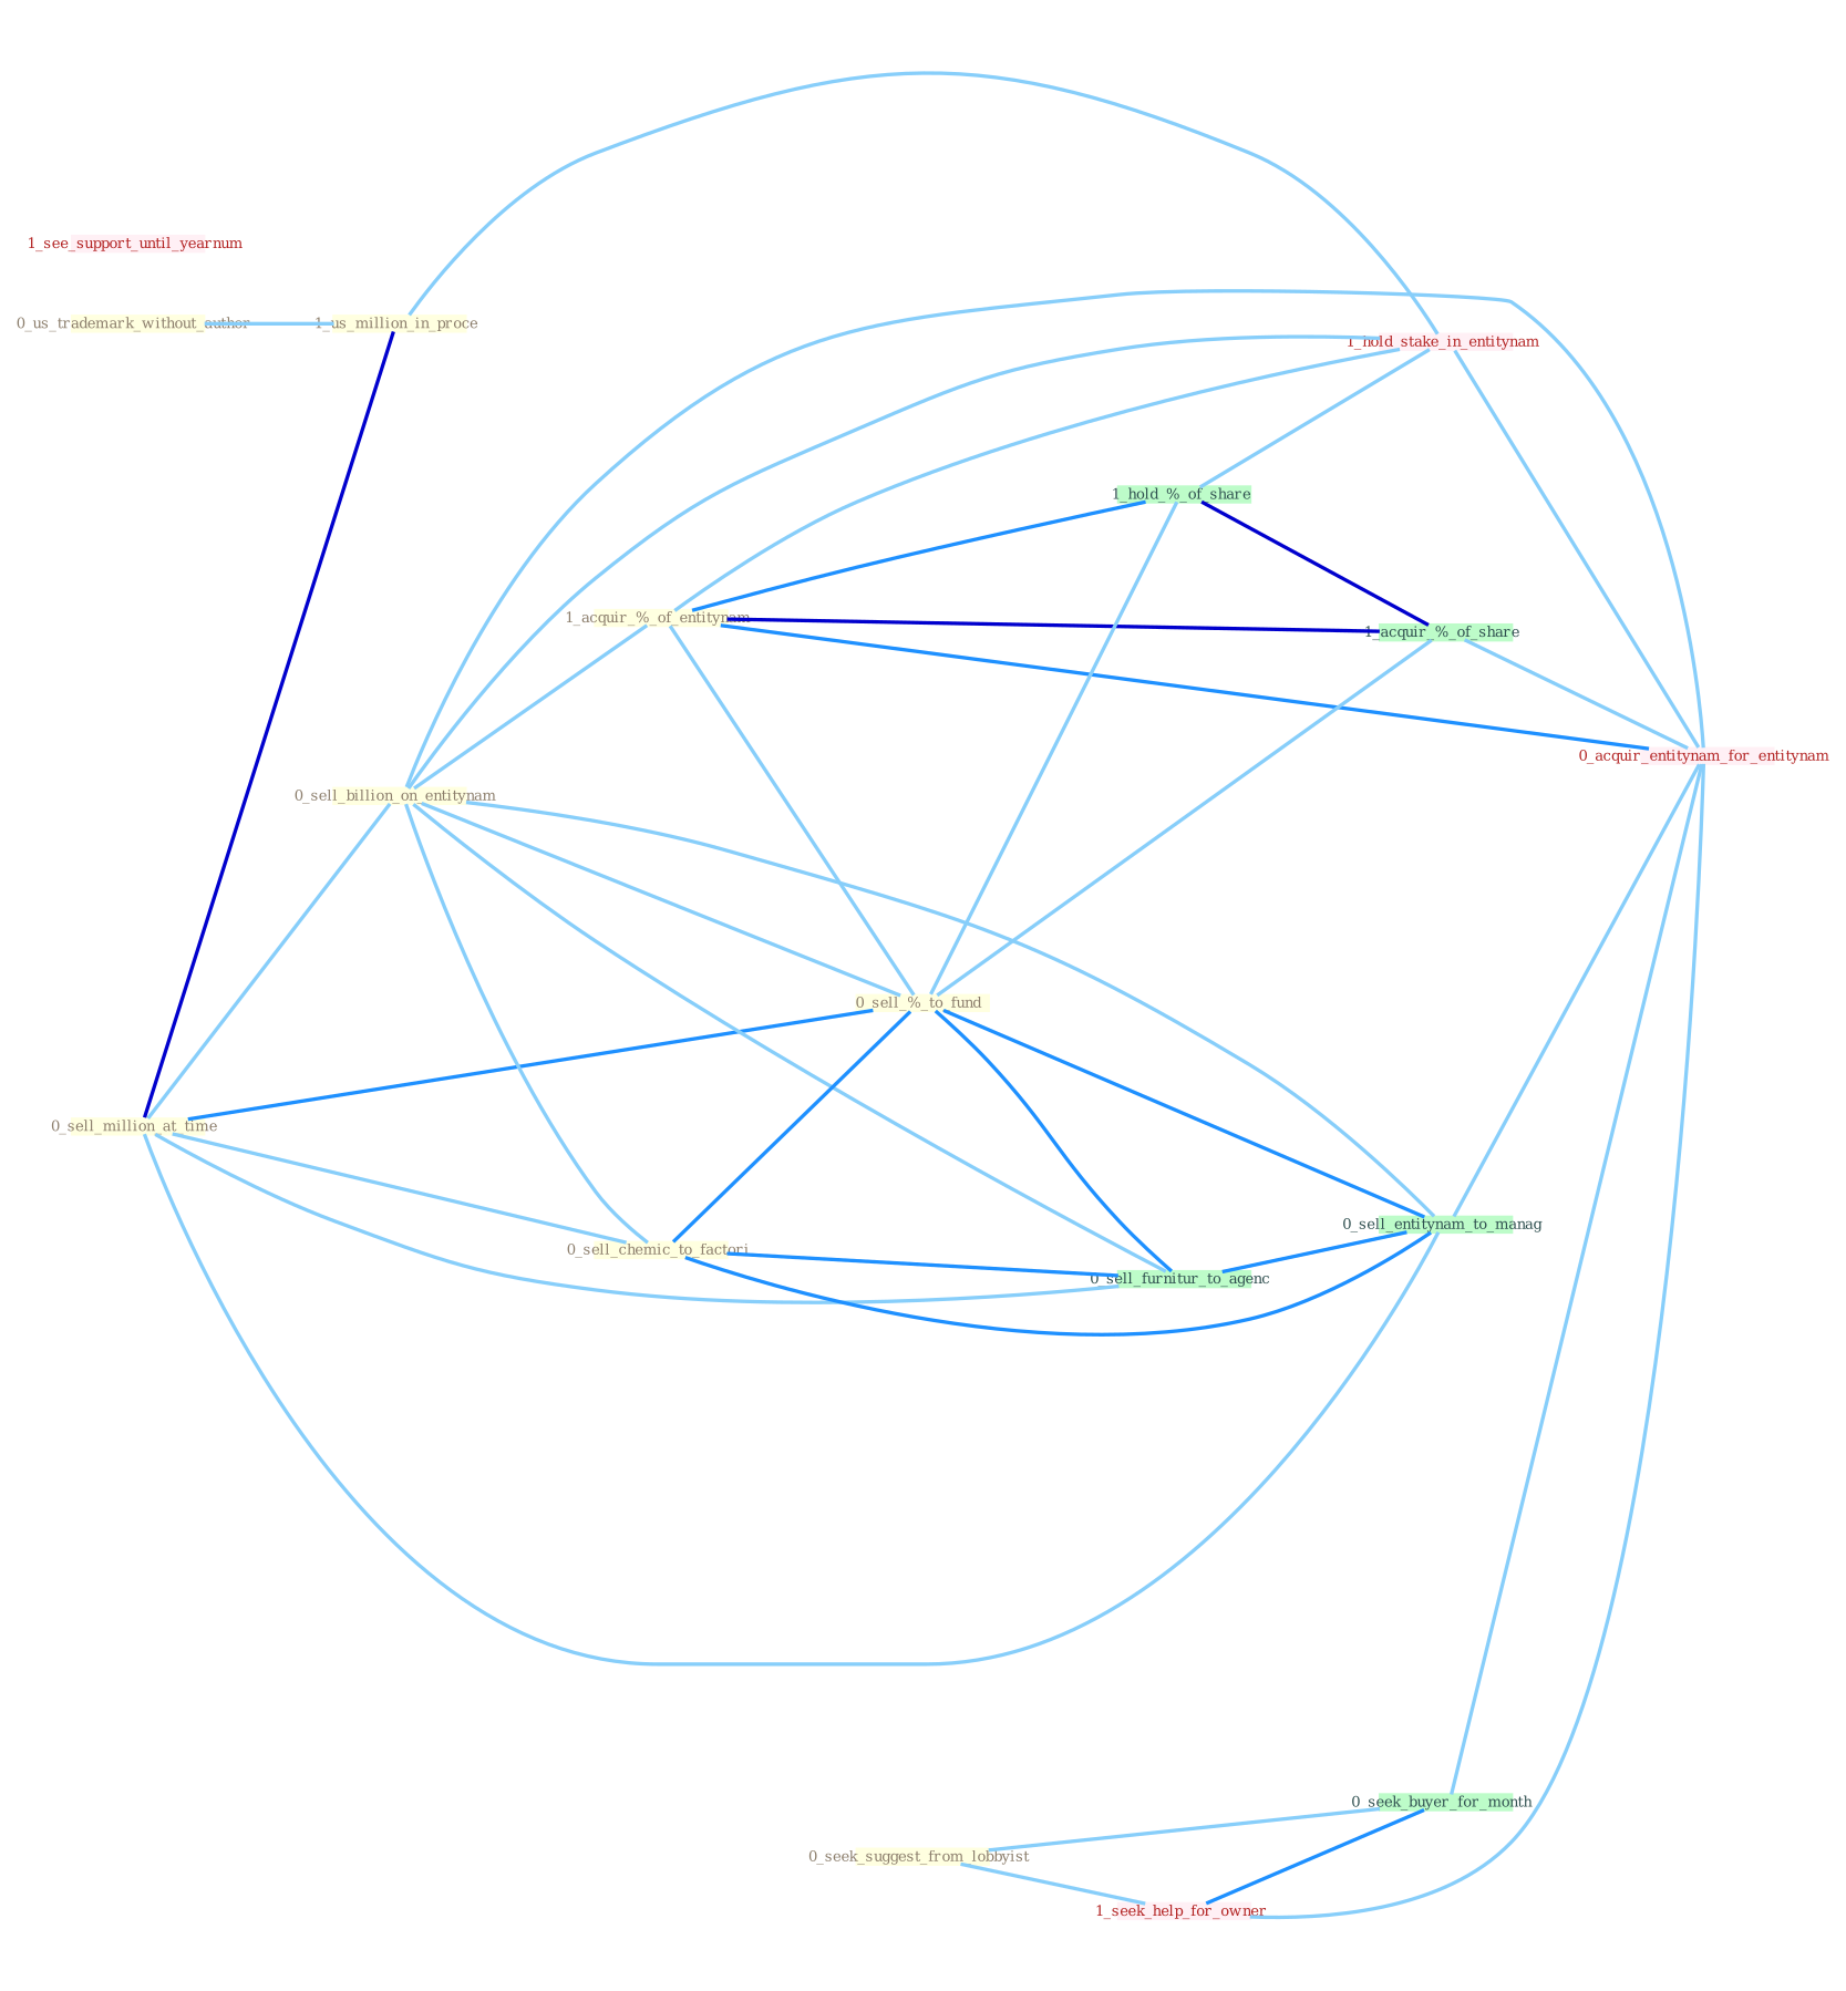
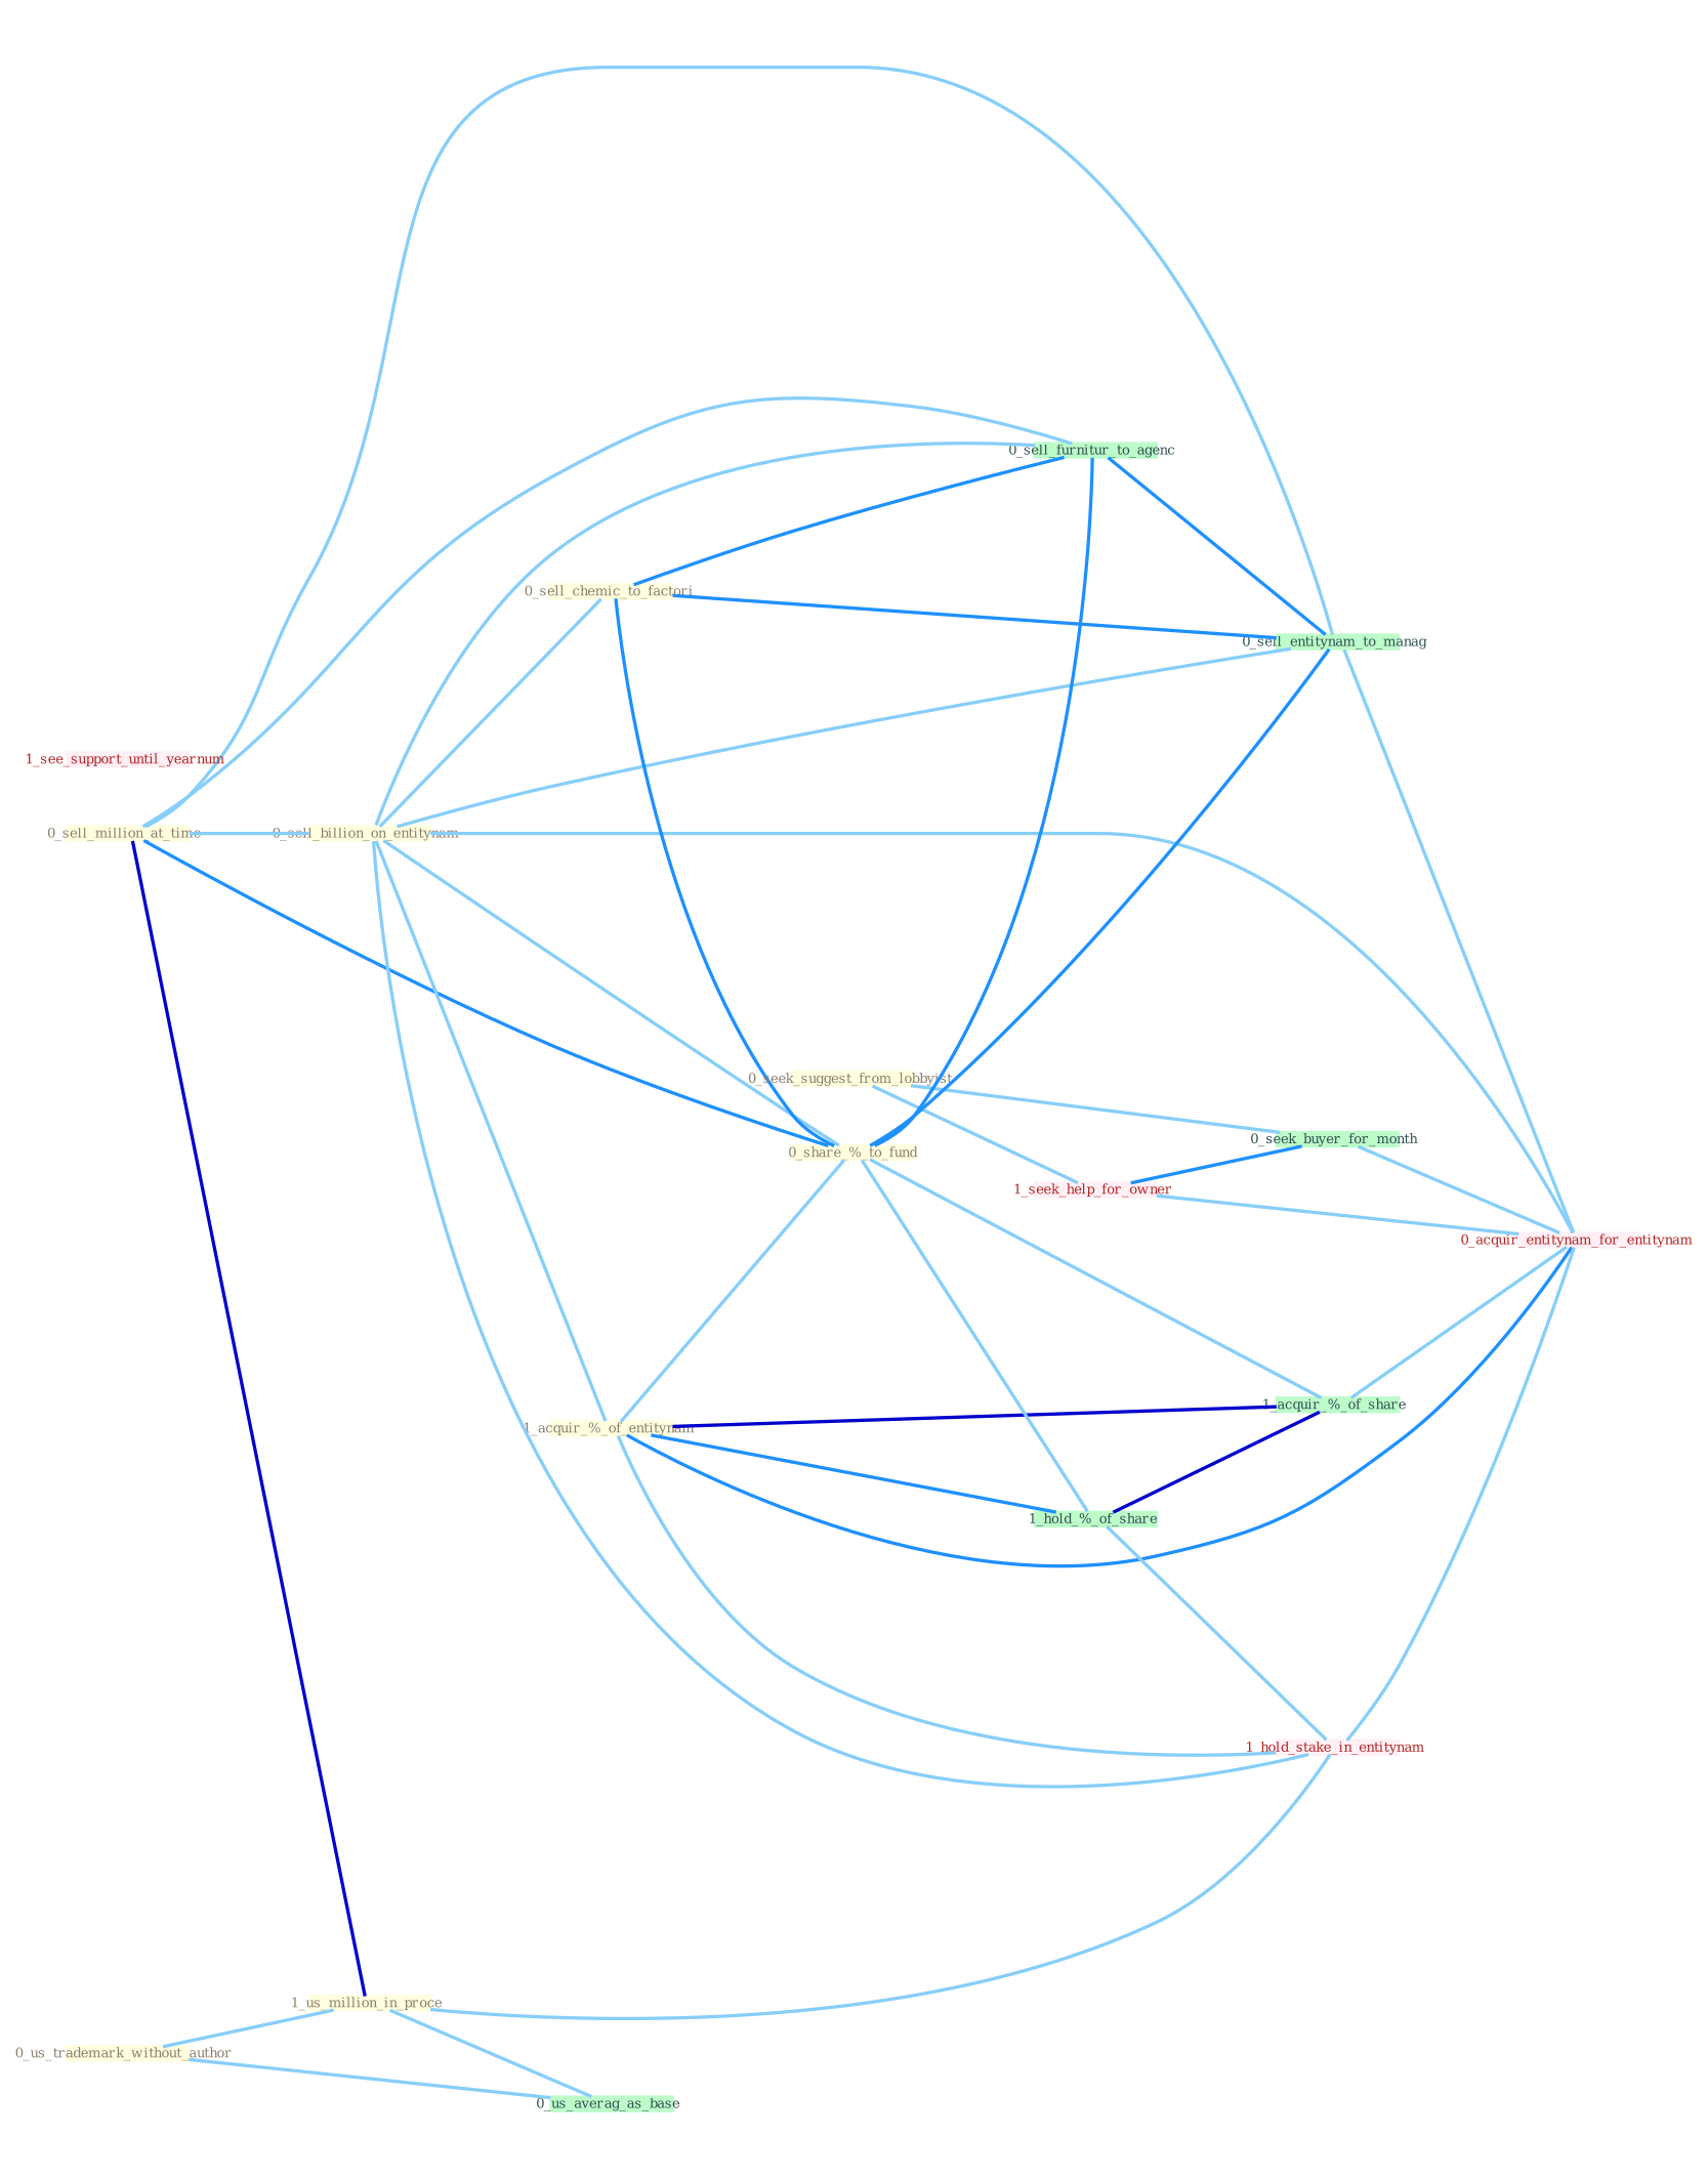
  graph {
    rankdir=LR
    node [color="#ffffe0" fixedsize=true fontcolor="#8b7d6b" fontsize=4 shape=polygon style=filled]
    edge [color="#87cefa" w=1]
    "0_sell_million_at_time " [height=.06 width=.5]
    "0_sell_billion_on_entitynam " [height=.06 width=.5]
    "0_us_trademark_without_author " [height=.06 width=.5]
    "1_acquir_%_of_entitynam " [height=.06 width=.5]
    "1_us_million_in_proce " [height=.06 width=.5]
    "0_sell_chemic_to_factori " [height=.06 width=.5]
    "0_seek_suggest_from_lobbyist " [height=.06 width=.5]
-   "0_sell_%_to_fund " [height=.06 width=.5]
+   "0_sell_%_to_fund " [height=.06 width=.5 label="0_share_%_to_fund"]
    "1_hold_stake_in_entitynam " [color="#fff0f5" fontcolor="#b22222" height=.06 width=.5]
    "1_seek_help_for_owner " [color="#fff0f5" fontcolor="#b22222" height=.06 width=.5]
    "1_see_support_until_yearnum " [color="#fff0f5" fontcolor="#b22222" height=.06 width=.5]
    "0_acquir_entitynam_for_entitynam " [color="#fff0f5" fontcolor="#b22222" height=.06 width=.5]
    "0_sell_furnitur_to_agenc " [color="#BDFCC9" fontcolor="#2f4f4f" height=.06 width=.5]
    "0_sell_entitynam_to_manag " [color="#BDFCC9" fontcolor="#2f4f4f" height=.06 width=.5]
+   "0_us_averag_as_base " [color="#BDFCC9" fontcolor="#2f4f4f" height=.06 width=.5]
    "1_hold_%_of_share " [color="#BDFCC9" fontcolor="#2f4f4f" height=.06 width=.5]
    "1_acquir_%_of_share " [color="#BDFCC9" fontcolor="#2f4f4f" height=.06 width=.5]
    "0_seek_buyer_for_month " [color="#BDFCC9" fontcolor="#2f4f4f" height=.06 width=.5]
    subgraph sub_1 {
      "0_sell_million_at_time "
      "0_sell_billion_on_entitynam "
      "0_us_trademark_without_author "
      "1_acquir_%_of_entitynam "
      "1_us_million_in_proce "
      "0_sell_chemic_to_factori "
      "0_seek_suggest_from_lobbyist "
      "0_sell_%_to_fund "
    }
    subgraph sub_2 {
      "1_hold_stake_in_entitynam "
      "1_seek_help_for_owner "
      "1_see_support_until_yearnum "
      "0_acquir_entitynam_for_entitynam "
    }
    "0_sell_million_at_time " -- "0_sell_billion_on_entitynam "
    "0_sell_million_at_time " -- "1_us_million_in_proce " [color="#0000cd"]
-   "0_sell_million_at_time " -- "0_sell_chemic_to_factori "
    "0_sell_million_at_time " -- "0_sell_%_to_fund " [color="#1e90ff"]
    "0_sell_million_at_time " -- "0_sell_furnitur_to_agenc "
    "0_sell_million_at_time " -- "0_sell_entitynam_to_manag "
    "0_sell_billion_on_entitynam " -- "1_acquir_%_of_entitynam "
    "0_sell_billion_on_entitynam " -- "0_sell_chemic_to_factori "
    "0_sell_billion_on_entitynam " -- "0_sell_%_to_fund "
    "0_sell_billion_on_entitynam " -- "1_hold_stake_in_entitynam "
    "0_sell_billion_on_entitynam " -- "0_acquir_entitynam_for_entitynam "
    "0_sell_billion_on_entitynam " -- "0_sell_furnitur_to_agenc "
    "0_sell_billion_on_entitynam " -- "0_sell_entitynam_to_manag "
    "0_us_trademark_without_author " -- "1_us_million_in_proce "
+   "0_us_trademark_without_author " -- "0_us_averag_as_base "
    "1_acquir_%_of_entitynam " -- "0_sell_%_to_fund "
    "1_acquir_%_of_entitynam " -- "1_hold_stake_in_entitynam "
    "1_acquir_%_of_entitynam " -- "0_acquir_entitynam_for_entitynam " [color="#1e90ff" w=2]
    "1_acquir_%_of_entitynam " -- "1_hold_%_of_share " [color="#1e90ff" w=2]
    "1_acquir_%_of_entitynam " -- "1_acquir_%_of_share " [color="#0000cd" w=3]
    "1_us_million_in_proce " -- "1_hold_stake_in_entitynam "
+   "1_us_million_in_proce " -- "0_us_averag_as_base "
    "0_sell_chemic_to_factori " -- "0_sell_%_to_fund " [color="#1e90ff" w=2]
    "0_sell_chemic_to_factori " -- "0_sell_furnitur_to_agenc " [color="#1e90ff" w=2]
    "0_sell_chemic_to_factori " -- "0_sell_entitynam_to_manag " [color="#1e90ff" w=2]
    "0_seek_suggest_from_lobbyist " -- "1_seek_help_for_owner "
    "0_seek_suggest_from_lobbyist " -- "0_seek_buyer_for_month "
    "0_sell_%_to_fund " -- "0_sell_furnitur_to_agenc " [color="#1e90ff" w=2]
    "0_sell_%_to_fund " -- "0_sell_entitynam_to_manag " [color="#1e90ff" w=2]
    "0_sell_%_to_fund " -- "1_hold_%_of_share "
    "0_sell_%_to_fund " -- "1_acquir_%_of_share "
    "1_hold_stake_in_entitynam " -- "0_acquir_entitynam_for_entitynam "
    "1_seek_help_for_owner " -- "0_acquir_entitynam_for_entitynam "
    "1_seek_help_for_owner " -- "0_seek_buyer_for_month " [color="#1e90ff" w=2]
    "0_sell_furnitur_to_agenc " -- "0_sell_entitynam_to_manag " [color="#1e90ff" w=2]
    "0_sell_entitynam_to_manag " -- "0_acquir_entitynam_for_entitynam "
    "1_hold_%_of_share " -- "1_hold_stake_in_entitynam "
    "1_hold_%_of_share " -- "1_acquir_%_of_share " [color="#0000cd" w=3]
    "1_acquir_%_of_share " -- "0_acquir_entitynam_for_entitynam "
    "0_seek_buyer_for_month " -- "0_acquir_entitynam_for_entitynam "
  }
